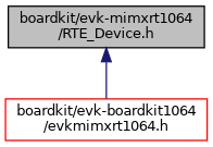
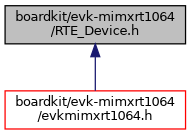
  digraph {
    node [fontname=Helvetica fontsize=10 shape=record style=filled]
    n1 [color=black fillcolor=grey75 fontcolor=black height=0.2 label="boardkit/evk-mimxrt1064\l/RTE_Device.h" width=0.4]
-   n2 [color=red fillcolor=white height=0.2 label="boardkit/evk-boardkit1064\l/evkmimxrt1064.h" width=0.4]
+   n2 [color=red fillcolor=white height=0.2 label="boardkit/evk-mimxrt1064\l/evkmimxrt1064.h" width=0.4]
    n1 -> n2 [color=midnightblue dir=back fontname=Helvetica fontsize=10 labelfontname=Helvetica labelfontsize=10 style=solid]
  }
